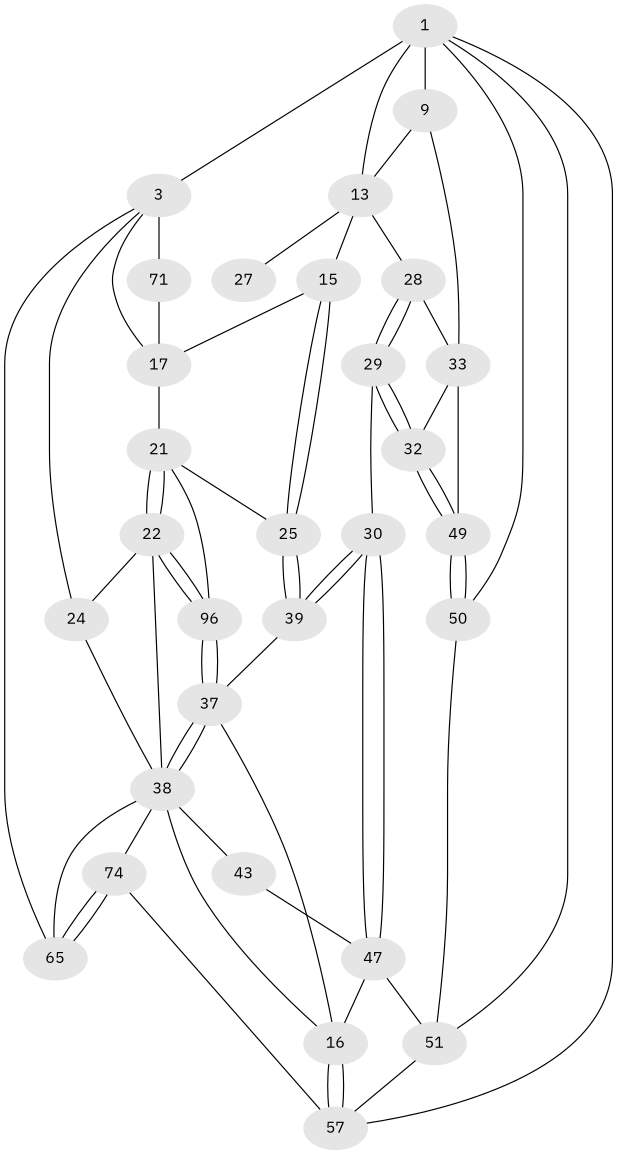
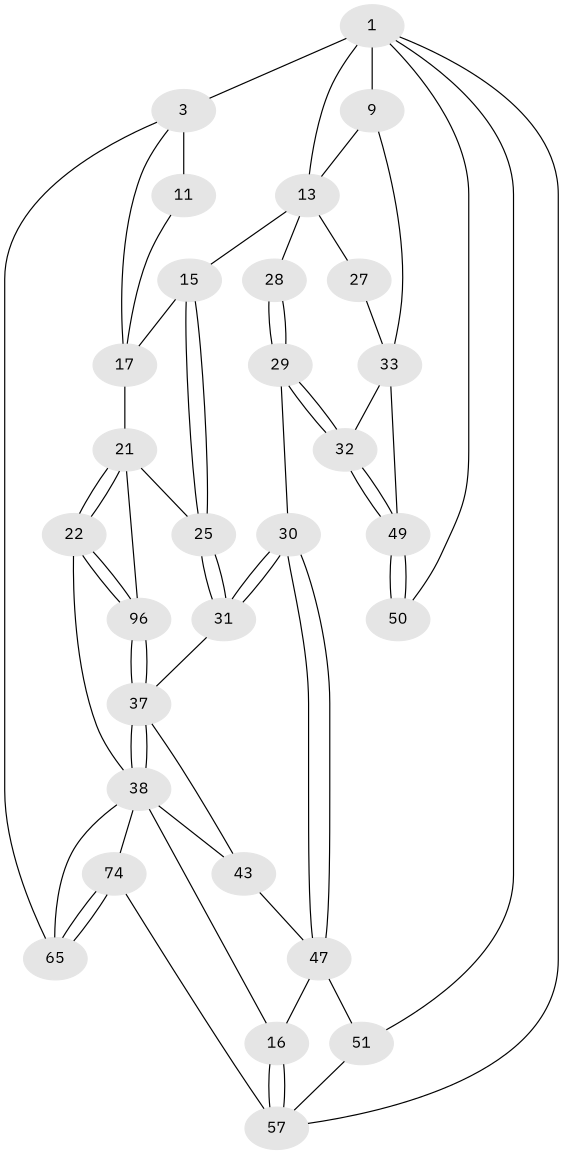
  graph {
    fontname="IBM Plex Sans"
    node [color=gray90 fontname="IBM Plex Sans" style=filled]
    edge [fontname="IBM Plex Sans"]
    1 [super="+6+2"]
    3 [super="+46+4+18"]
    9 [super="+32+10"]
    13 [super="+14+20"]
    50
    51 [super="+52"]
    57 [super="+58"]
-   11 [super="+12" label=71]
+   11 [super="+12"]
    17 [super="+19"]
-   24 [super="+45"]
    n11 [label=65]
    33 [super="+34"]
    15 [super="+16"]
    27
    28
    21 [super="+26"]
    38 [super="+39+44"]
    n18 [label=32]
    49
    25
    29
-   31 [label=39]
+   31
    22 [super="+23"]
    n24 [label=96]
    37 [super="+42"]
    43
    n27 [label=74]
    n28 [label=16]
    30
    47 [super="+48"]
    1 -- 3 [weight=3]
    1 -- 9 [weight=3]
    1 -- 13
    1 -- 50
    1 -- 51
    1 -- 57
    3 -- 11 [weight=2]
    3 -- 17
-   3 -- 24 [weight=2]
    3 -- n11
    9 -- 13
    9 -- 33
    13 -- 15
    13 -- 27
    13 -- 28
-   50 -- 51
    51 -- 57
    11 -- 17
    17 -- 21
-   24 -- 38
    33 -- n18
    33 -- 49
    15 -- 17
    15 -- 25
    15 -- 25
-   28 -- 33
+   27 -- 33
    28 -- 29
    28 -- 29
    21 -- 25
    21 -- 22
    21 -- 22
    21 -- n24
    38 -- n11
    38 -- 43
    38 -- n27
    38 -- n28
    n18 -- 49
    n18 -- 49
    49 -- 50
    49 -- 50
    25 -- 31
    25 -- 31
    29 -- n18
    29 -- n18
    29 -- 30
    31 -- 37
-   22 -- 24
    22 -- 38
    22 -- n24
    22 -- n24
    n24 -- 37
    n24 -- 37
    37 -- 38
    37 -- 38
-   37 -- n28
+   37 -- 43
    43 -- 47
    n27 -- 57
    n27 -- n11
    n27 -- n11
    n28 -- 57
    n28 -- 57
    30 -- 31
    30 -- 31
    30 -- 47
    30 -- 47
    47 -- 51
    47 -- n28
  }
